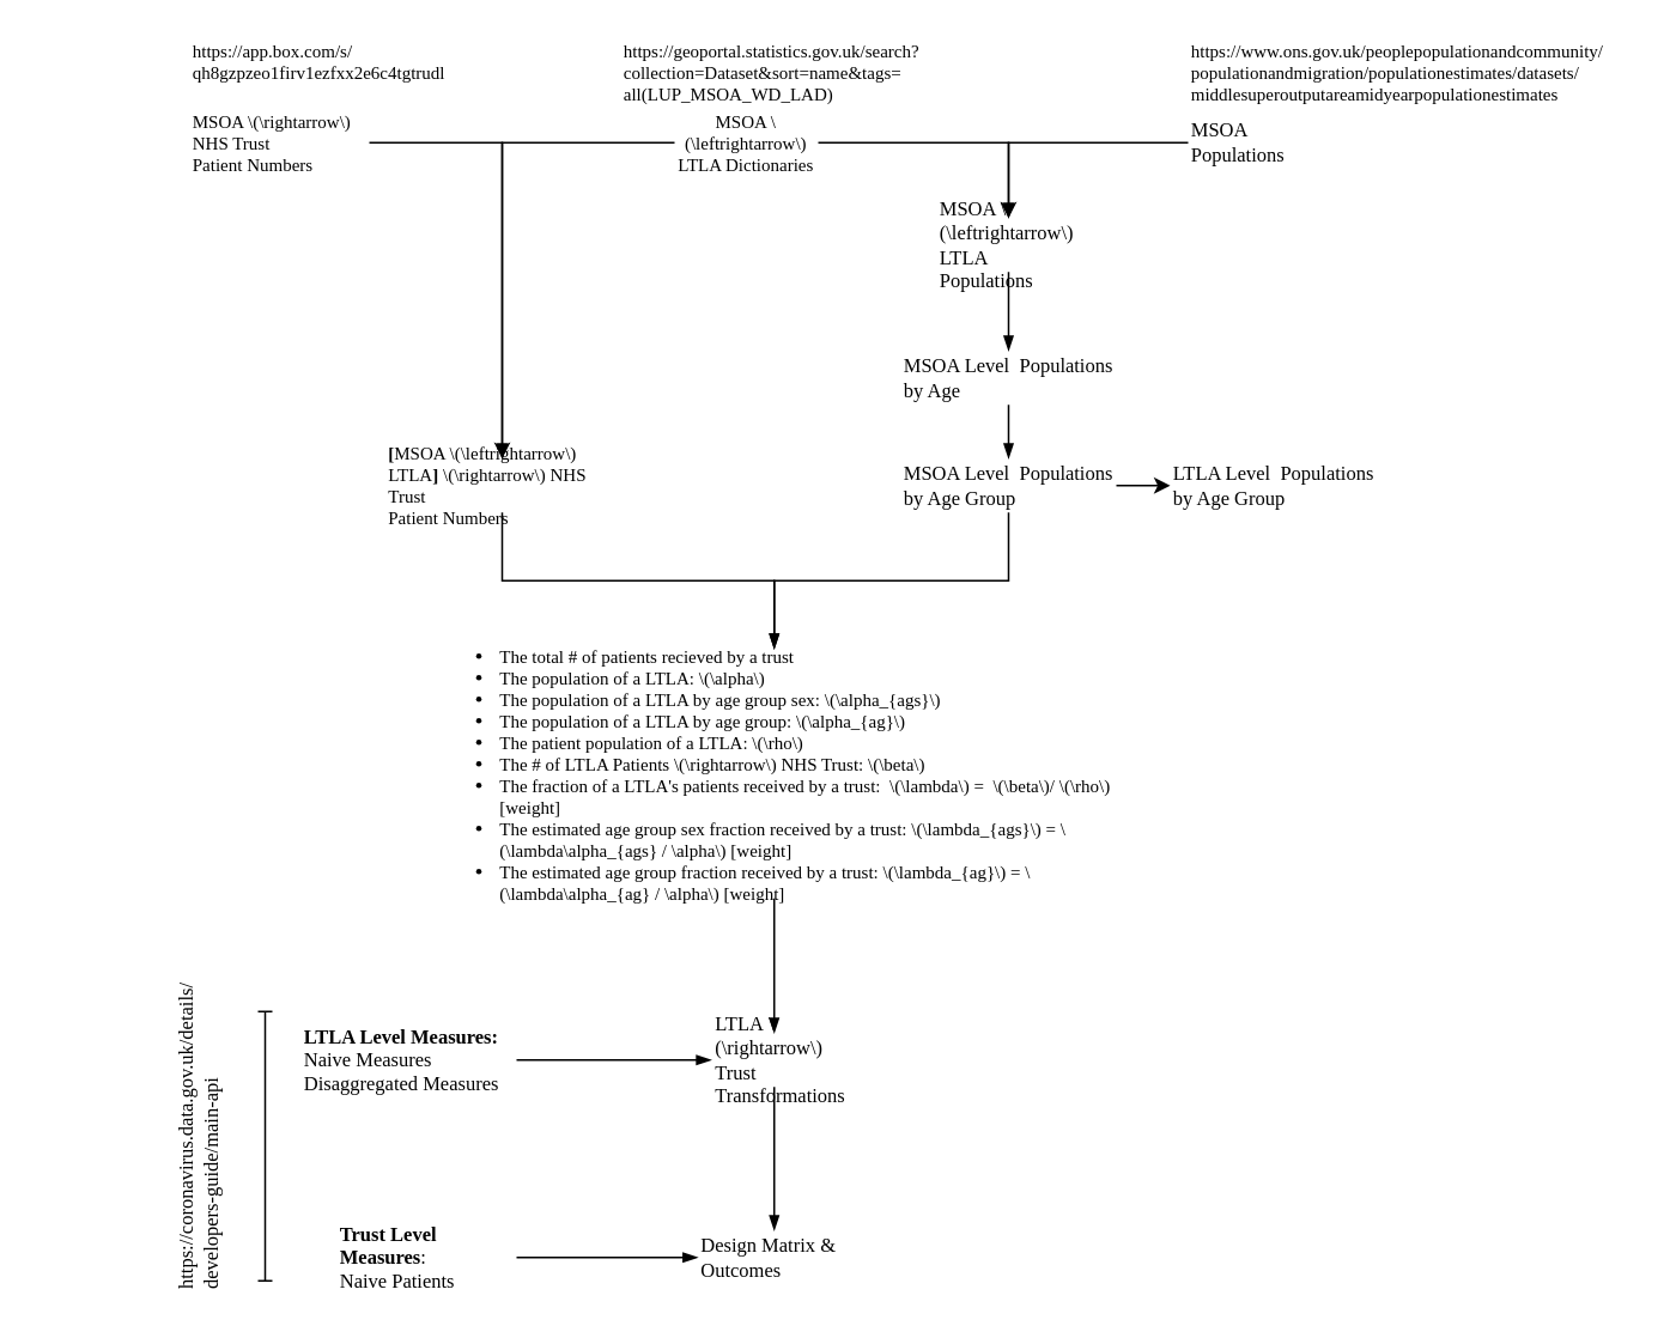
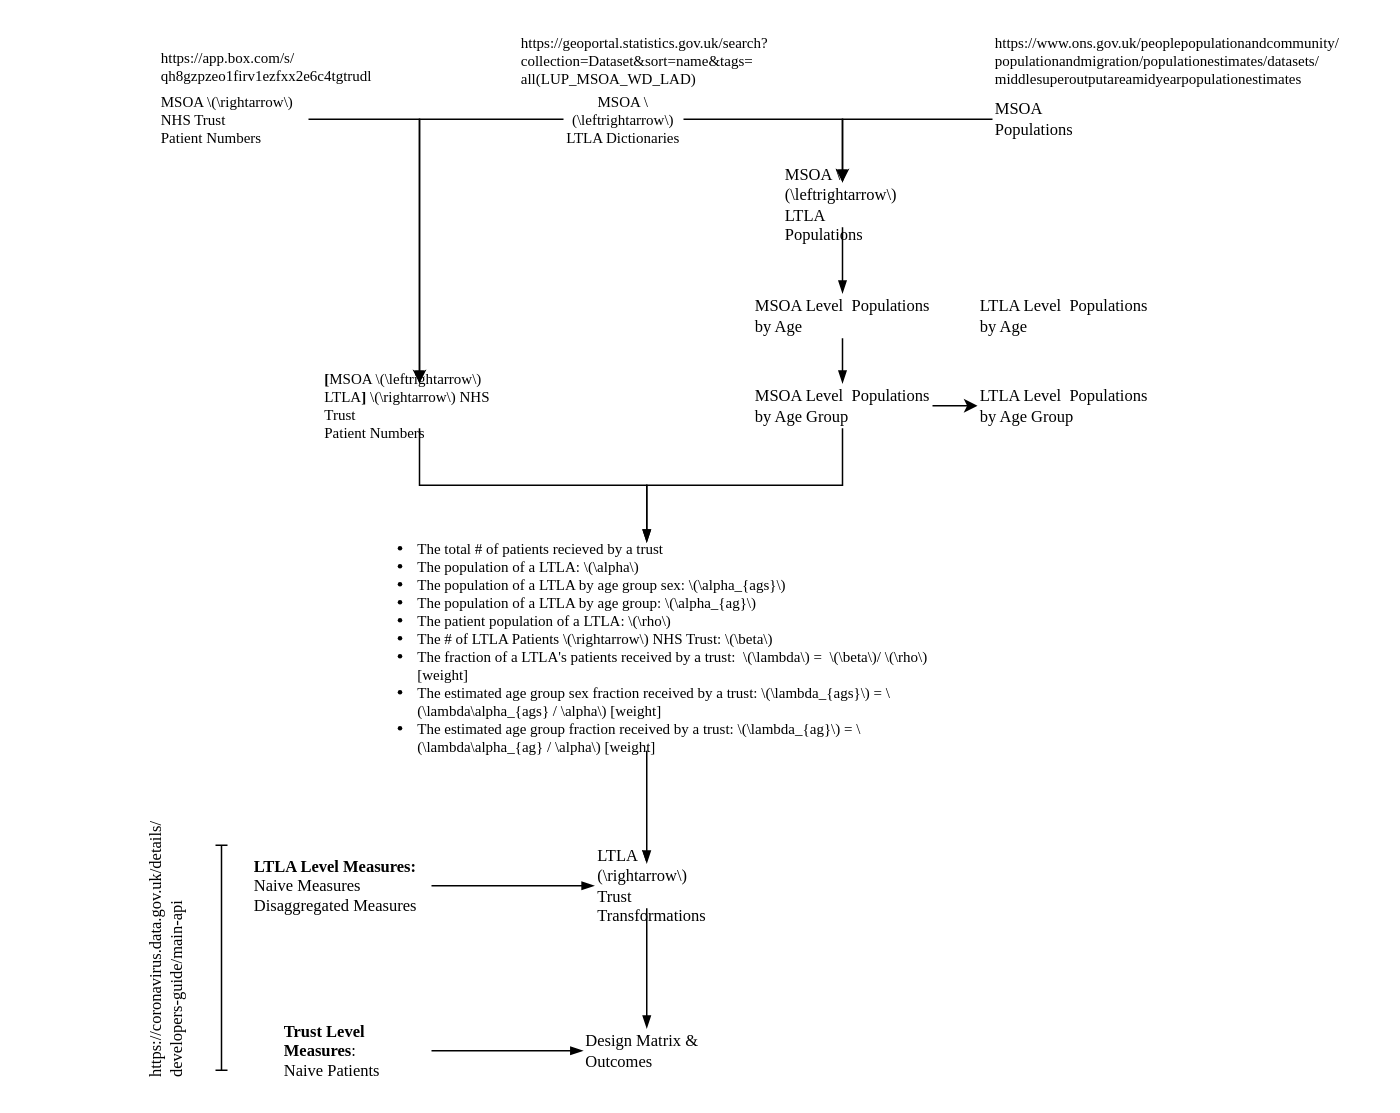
  <mxCell id="0" />
  <mxCell id="1" parent="0" />
  <mxCell id="2" style="edgeStyle=orthogonalEdgeStyle;rounded=0;orthogonalLoop=1;jettySize=auto;html=1;entryX=0.5;entryY=0;entryDx=0;entryDy=0;fontSize=10;startArrow=none;startFill=0;endArrow=blockThin;endFill=1;" edge="1" parent="1" source="3" target="32"><mxGeometry relative="1" as="geometry" /></mxCell>
  <mxCell id="3" value="&lt;div style=&quot;font-size: 10px&quot;&gt;&lt;ul&gt;&lt;li&gt;&lt;font style=&quot;font-size: 10px&quot;&gt;The total # of patients recieved by a trust&lt;/font&gt;&lt;/li&gt;&lt;li&gt;&lt;font style=&quot;font-size: 10px&quot;&gt;The population of a LTLA: \(\alpha\)&lt;/font&gt;&lt;/li&gt;&lt;li&gt;&lt;font style=&quot;font-size: 10px&quot;&gt;The population of a LTLA by age group sex: \(\alpha_{ags}\)&lt;/font&gt;&lt;/li&gt;&lt;li&gt;The population of a LTLA by age group: \(\alpha_{ag}\)&lt;/li&gt;&lt;li&gt;&lt;font style=&quot;font-size: 10px&quot;&gt;The patient population of a LTLA: \(\rho\)&lt;/font&gt;&lt;/li&gt;&lt;li&gt;&lt;font style=&quot;font-size: 10px&quot;&gt;The # of LTLA Patients \(\rightarrow\) NHS Trust: \(\beta\)&lt;/font&gt;&lt;/li&gt;&lt;li&gt;&lt;font style=&quot;font-size: 10px&quot;&gt;The fraction of a LTLA's patients received by a trust:&amp;nbsp; \(\lambda\) =&amp;nbsp; \(\beta\)/ \(\rho\)&amp;nbsp; [weight]&lt;/font&gt;&lt;/li&gt;&lt;li&gt;&lt;font style=&quot;font-size: 10px&quot;&gt;The estimated age group sex fraction received by a trust:&amp;nbsp;&lt;/font&gt;\(\lambda_{ags}\) =&amp;nbsp;\(\lambda\alpha_{ags} / \alpha\)&lt;span&gt;&amp;nbsp;[weight]&lt;/span&gt;&lt;/li&gt;&lt;li&gt;The estimated age group fraction received by a trust:&amp;nbsp;\(\lambda_{ag}\) =&amp;nbsp;\(\lambda\alpha_{ag} / \alpha\)&amp;nbsp;[weight]&lt;/li&gt;&lt;/ul&gt;&lt;/div&gt;" style="text;html=1;strokeColor=none;fillColor=none;align=left;verticalAlign=middle;whiteSpace=wrap;rounded=1;fontFamily=Gafata;arcSize=39;fontSize=11;" parent="1" vertex="1"><mxGeometry x="235.5" y="361" width="390" height="139" as="geometry" /></mxCell>
  <mxCell id="4" value="" style="edgeStyle=orthogonalEdgeStyle;rounded=0;orthogonalLoop=1;jettySize=auto;html=1;fontSize=10;" edge="1" parent="1" source="5" target="15"><mxGeometry relative="1" as="geometry" /></mxCell>
  <mxCell id="5" value="MSOA Populations" style="text;html=1;strokeColor=none;fillColor=none;align=left;verticalAlign=middle;whiteSpace=wrap;rounded=1;fontFamily=Gafata;arcSize=39;fontSize=11;" parent="1" vertex="1"><mxGeometry x="661" y="64" width="60" height="30" as="geometry" /></mxCell>
  <mxCell id="6" value="https://geoportal.statistics.gov.uk/search?collection=Dataset&amp;amp;sort=name&amp;amp;tags=&lt;br style=&quot;font-size: 10px;&quot;&gt;all(LUP_MSOA_WD_LAD)" style="text;html=1;strokeColor=none;fillColor=none;align=left;verticalAlign=middle;whiteSpace=wrap;rounded=1;fontFamily=Gafata;arcSize=39;fontSize=10;" vertex="1" parent="1"><mxGeometry x="345" y="20" width="200" height="40" as="geometry" /></mxCell>
  <mxCell id="7" value="" style="edgeStyle=orthogonalEdgeStyle;rounded=0;orthogonalLoop=1;jettySize=auto;html=1;fontSize=10;endArrow=blockThin;endFill=1;" edge="1" parent="1" source="9" target="15"><mxGeometry relative="1" as="geometry" /></mxCell>
  <mxCell id="8" style="edgeStyle=orthogonalEdgeStyle;rounded=0;orthogonalLoop=1;jettySize=auto;html=1;fontSize=10;entryX=0.5;entryY=0;entryDx=0;entryDy=0;exitX=0;exitY=0.5;exitDx=0;exitDy=0;" edge="1" parent="1" source="9" target="24"><mxGeometry relative="1" as="geometry"><mxPoint x="285" y="210" as="targetPoint" /></mxGeometry></mxCell>
  <mxCell id="9" value="MSOA \(\leftrightarrow\) LTLA Dictionaries" style="text;html=1;strokeColor=none;fillColor=none;align=center;verticalAlign=middle;whiteSpace=wrap;rounded=1;fontFamily=Gafata;arcSize=39;fontSize=10;" vertex="1" parent="1"><mxGeometry x="375" y="69" width="80" height="20" as="geometry" /></mxCell>
  <mxCell id="10" style="edgeStyle=orthogonalEdgeStyle;rounded=0;orthogonalLoop=1;jettySize=auto;html=1;fontSize=10;entryX=0.5;entryY=0;entryDx=0;entryDy=0;endArrow=blockThin;endFill=1;" edge="1" parent="1" source="11" target="24"><mxGeometry relative="1" as="geometry"><mxPoint x="285" y="210" as="targetPoint" /></mxGeometry></mxCell>
  <mxCell id="11" value="MSOA \(\rightarrow\) NHS Trust &lt;br style=&quot;font-size: 10px;&quot;&gt;Patient Numbers&amp;nbsp;" style="text;html=1;strokeColor=none;fillColor=none;align=left;verticalAlign=middle;whiteSpace=wrap;rounded=1;fontFamily=Gafata;arcSize=39;fontSize=10;" vertex="1" parent="1"><mxGeometry x="105" y="64" width="100" height="30" as="geometry" /></mxCell>
- <mxCell id="12" value="https://app.box.com/s/&lt;br style=&quot;font-size: 10px;&quot;&gt;qh8gzpzeo1firv1ezfxx2e6c4tgtrudl" style="text;html=1;strokeColor=none;fillColor=none;align=left;verticalAlign=middle;whiteSpace=wrap;rounded=1;fontFamily=Gafata;arcSize=39;fontSize=10;" vertex="1" parent="1"><mxGeometry x="105" y="19" width="180" height="30" as="geometry" /></mxCell>
+ <mxCell id="12" value="https://app.box.com/s/&lt;br style=&quot;font-size: 10px;&quot;&gt;qh8gzpzeo1firv1ezfxx2e6c4tgtrudl" style="text;html=1;strokeColor=none;fillColor=none;align=left;verticalAlign=middle;whiteSpace=wrap;rounded=1;fontFamily=Gafata;arcSize=39;fontSize=10;" vertex="1" parent="1"><mxGeometry x="105" y="29" width="180" height="30" as="geometry" /></mxCell>
  <mxCell id="13" value="https://www.ons.gov.uk/peoplepopulationandcommunity/&lt;br style=&quot;font-size: 10px;&quot;&gt;populationandmigration/populationestimates/datasets/&lt;br style=&quot;font-size: 10px;&quot;&gt;middlesuperoutputareamidyearpopulationestimates" style="text;html=1;strokeColor=none;fillColor=none;align=left;verticalAlign=middle;whiteSpace=wrap;rounded=1;fontFamily=Gafata;arcSize=39;fontSize=10;" vertex="1" parent="1"><mxGeometry x="661" y="20" width="250" height="40" as="geometry" /></mxCell>
  <mxCell id="14" style="edgeStyle=orthogonalEdgeStyle;rounded=0;orthogonalLoop=1;jettySize=auto;html=1;entryX=0.5;entryY=0;entryDx=0;entryDy=0;fontSize=10;endArrow=blockThin;endFill=1;" edge="1" parent="1" source="15" target="17"><mxGeometry relative="1" as="geometry" /></mxCell>
  <mxCell id="15" value="MSOA \(\leftrightarrow\) LTLA&lt;br&gt;Populations" style="text;html=1;strokeColor=none;fillColor=none;align=left;verticalAlign=middle;whiteSpace=wrap;rounded=1;fontFamily=Gafata;arcSize=39;fontSize=11;" vertex="1" parent="1"><mxGeometry x="520.5" y="121" width="81" height="30" as="geometry" /></mxCell>
  <mxCell id="16" value="" style="edgeStyle=orthogonalEdgeStyle;rounded=0;orthogonalLoop=1;jettySize=auto;html=1;fontSize=10;endArrow=blockThin;endFill=1;" edge="1" parent="1" source="17" target="20"><mxGeometry relative="1" as="geometry" /></mxCell>
  <mxCell id="17" value="MSOA Level&amp;nbsp;&amp;nbsp;Populations by Age" style="text;html=1;strokeColor=none;fillColor=none;align=left;verticalAlign=middle;whiteSpace=wrap;rounded=1;fontFamily=Gafata;arcSize=39;fontSize=11;" vertex="1" parent="1"><mxGeometry x="501" y="195" width="120" height="30" as="geometry" /></mxCell>
  <mxCell id="18" value="" style="edgeStyle=orthogonalEdgeStyle;rounded=0;orthogonalLoop=1;jettySize=auto;html=1;fontSize=10;" edge="1" parent="1" source="20" target="22"><mxGeometry relative="1" as="geometry" /></mxCell>
  <mxCell id="19" style="edgeStyle=orthogonalEdgeStyle;rounded=0;orthogonalLoop=1;jettySize=auto;html=1;entryX=0.5;entryY=0;entryDx=0;entryDy=0;fontSize=10;endArrow=blockThin;endFill=1;" edge="1" parent="1" source="20" target="3"><mxGeometry relative="1" as="geometry" /></mxCell>
  <mxCell id="20" value="MSOA Level&amp;nbsp;&amp;nbsp;Populations by Age Group" style="text;html=1;strokeColor=none;fillColor=none;align=left;verticalAlign=middle;whiteSpace=wrap;rounded=1;fontFamily=Gafata;arcSize=39;fontSize=11;" vertex="1" parent="1"><mxGeometry x="501" y="255" width="120" height="30" as="geometry" /></mxCell>
+ <mxCell id="21" value="LTLA Level&amp;nbsp;&amp;nbsp;Populations by Age" style="text;html=1;strokeColor=none;fillColor=none;align=left;verticalAlign=middle;whiteSpace=wrap;rounded=1;fontFamily=Gafata;arcSize=39;fontSize=11;" vertex="1" parent="1"><mxGeometry x="651" y="195" width="120" height="30" as="geometry" /></mxCell>
  <mxCell id="22" value="LTLA Level&amp;nbsp;&amp;nbsp;Populations by Age Group" style="text;html=1;strokeColor=none;fillColor=none;align=left;verticalAlign=middle;whiteSpace=wrap;rounded=1;fontFamily=Gafata;arcSize=39;fontSize=11;" vertex="1" parent="1"><mxGeometry x="651" y="255" width="120" height="30" as="geometry" /></mxCell>
  <mxCell id="23" style="edgeStyle=orthogonalEdgeStyle;rounded=0;orthogonalLoop=1;jettySize=auto;html=1;fontSize=10;endArrow=blockThin;endFill=1;" edge="1" parent="1" source="24" target="3"><mxGeometry relative="1" as="geometry" /></mxCell>
  <mxCell id="24" value="&lt;b&gt;[&lt;/b&gt;MSOA \(\leftrightarrow\) LTLA&lt;b&gt;]&lt;/b&gt; \(\rightarrow\) NHS Trust &lt;br style=&quot;font-size: 10px&quot;&gt;Patient Numbers&amp;nbsp;" style="text;html=1;strokeColor=none;fillColor=none;align=left;verticalAlign=middle;whiteSpace=wrap;rounded=1;fontFamily=Gafata;arcSize=39;fontSize=10;" vertex="1" parent="1"><mxGeometry x="214" y="255" width="130" height="30" as="geometry" /></mxCell>
  <mxCell id="25" value="https://coronavirus.data.gov.uk/details/&lt;br&gt;developers-guide/main-api" style="text;html=1;strokeColor=none;fillColor=none;align=left;verticalAlign=middle;whiteSpace=wrap;rounded=1;fontFamily=Gafata;arcSize=39;fontSize=11;horizontal=0;" vertex="1" parent="1"><mxGeometry x="20" y="690" width="180" height="30" as="geometry" /></mxCell>
  <mxCell id="26" style="edgeStyle=orthogonalEdgeStyle;rounded=0;orthogonalLoop=1;jettySize=auto;html=1;entryX=0;entryY=0.5;entryDx=0;entryDy=0;fontSize=10;endArrow=blockThin;endFill=1;" edge="1" parent="1" source="27" target="30"><mxGeometry relative="1" as="geometry" /></mxCell>
  <mxCell id="27" value="&lt;b&gt;Trust Level Measures&lt;/b&gt;:&lt;br&gt;Naive Patients" style="text;html=1;strokeColor=none;fillColor=none;align=left;verticalAlign=middle;whiteSpace=wrap;rounded=1;fontFamily=Gafata;arcSize=39;fontSize=11;" vertex="1" parent="1"><mxGeometry x="187" y="690" width="100" height="20" as="geometry" /></mxCell>
  <mxCell id="28" style="edgeStyle=orthogonalEdgeStyle;rounded=0;orthogonalLoop=1;jettySize=auto;html=1;entryX=0;entryY=0.5;entryDx=0;entryDy=0;fontSize=10;endArrow=blockThin;endFill=1;" edge="1" parent="1" source="29" target="32"><mxGeometry relative="1" as="geometry" /></mxCell>
  <mxCell id="29" value="&lt;b&gt;LTLA Level Measures:&lt;/b&gt;&lt;br&gt;Naive&amp;nbsp;Measures&lt;br&gt;Disaggregated Measures" style="text;html=1;strokeColor=none;fillColor=none;align=left;verticalAlign=middle;whiteSpace=wrap;rounded=1;fontFamily=Gafata;arcSize=39;fontSize=11;" vertex="1" parent="1"><mxGeometry x="167" y="580" width="120" height="20" as="geometry" /></mxCell>
  <mxCell id="30" value="Design Matrix &amp;amp; Outcomes" style="text;html=1;strokeColor=none;fillColor=none;align=left;verticalAlign=middle;whiteSpace=wrap;rounded=1;fontFamily=Gafata;arcSize=39;fontSize=11;" vertex="1" parent="1"><mxGeometry x="388" y="685" width="85" height="30" as="geometry" /></mxCell>
  <mxCell id="31" value="" style="edgeStyle=orthogonalEdgeStyle;rounded=0;orthogonalLoop=1;jettySize=auto;html=1;fontSize=10;endArrow=blockThin;endFill=1;" edge="1" parent="1" source="32" target="30"><mxGeometry relative="1" as="geometry" /></mxCell>
  <mxCell id="32" value="LTLA&amp;nbsp;\(\rightarrow\) Trust Transformations" style="text;html=1;strokeColor=none;fillColor=none;align=left;verticalAlign=middle;whiteSpace=wrap;rounded=1;fontFamily=Gafata;arcSize=39;fontSize=11;" vertex="1" parent="1"><mxGeometry x="395.5" y="575" width="70" height="30" as="geometry" /></mxCell>
  <mxCell id="33" value="" style="endArrow=baseDash;html=1;rounded=0;fontSize=10;startArrow=baseDash;startFill=0;endFill=0;" edge="1" parent="1"><mxGeometry width="50" height="50" relative="1" as="geometry"><mxPoint x="147" y="713" as="sourcePoint" /><mxPoint x="147" y="563" as="targetPoint" /></mxGeometry></mxCell>
